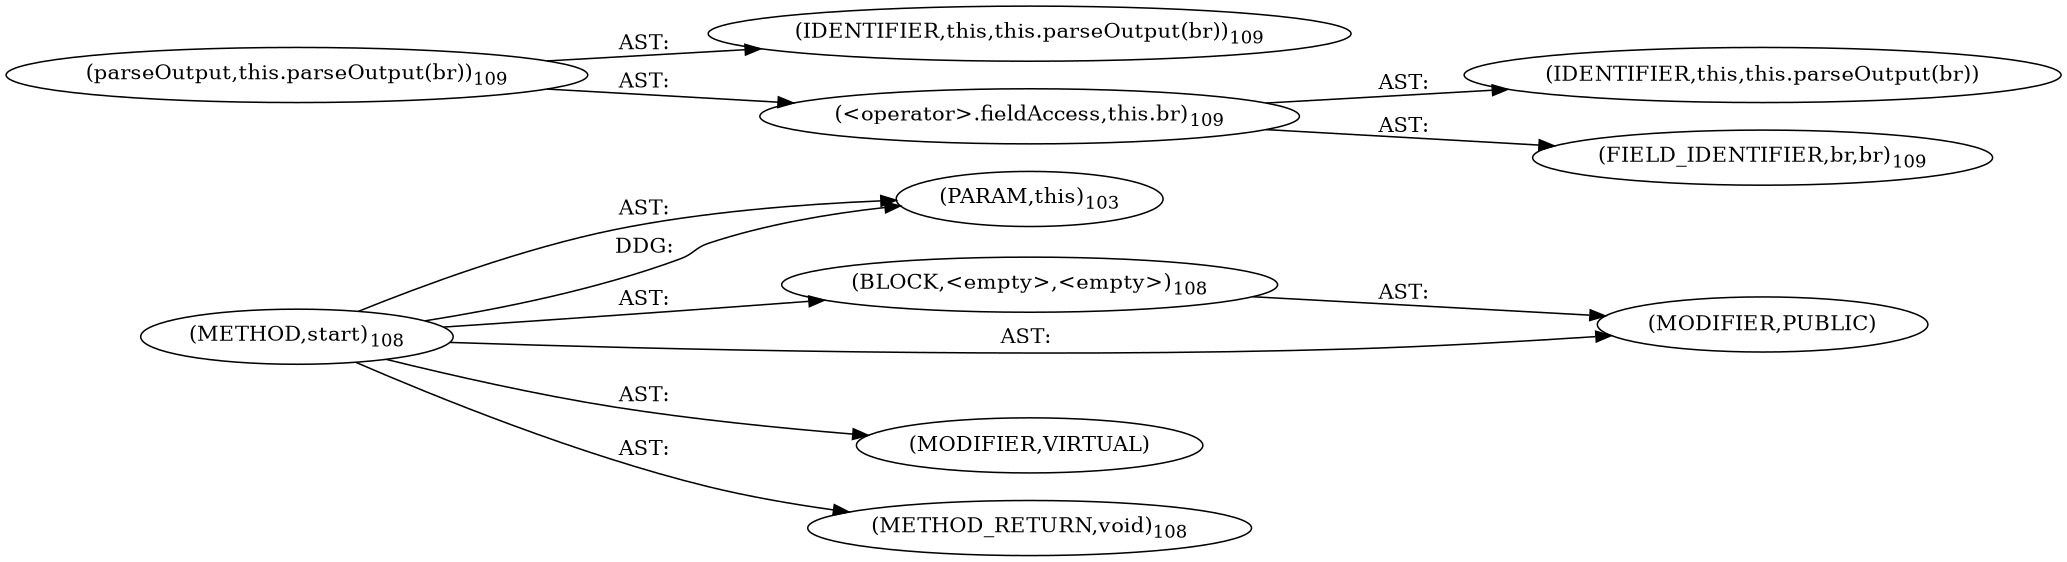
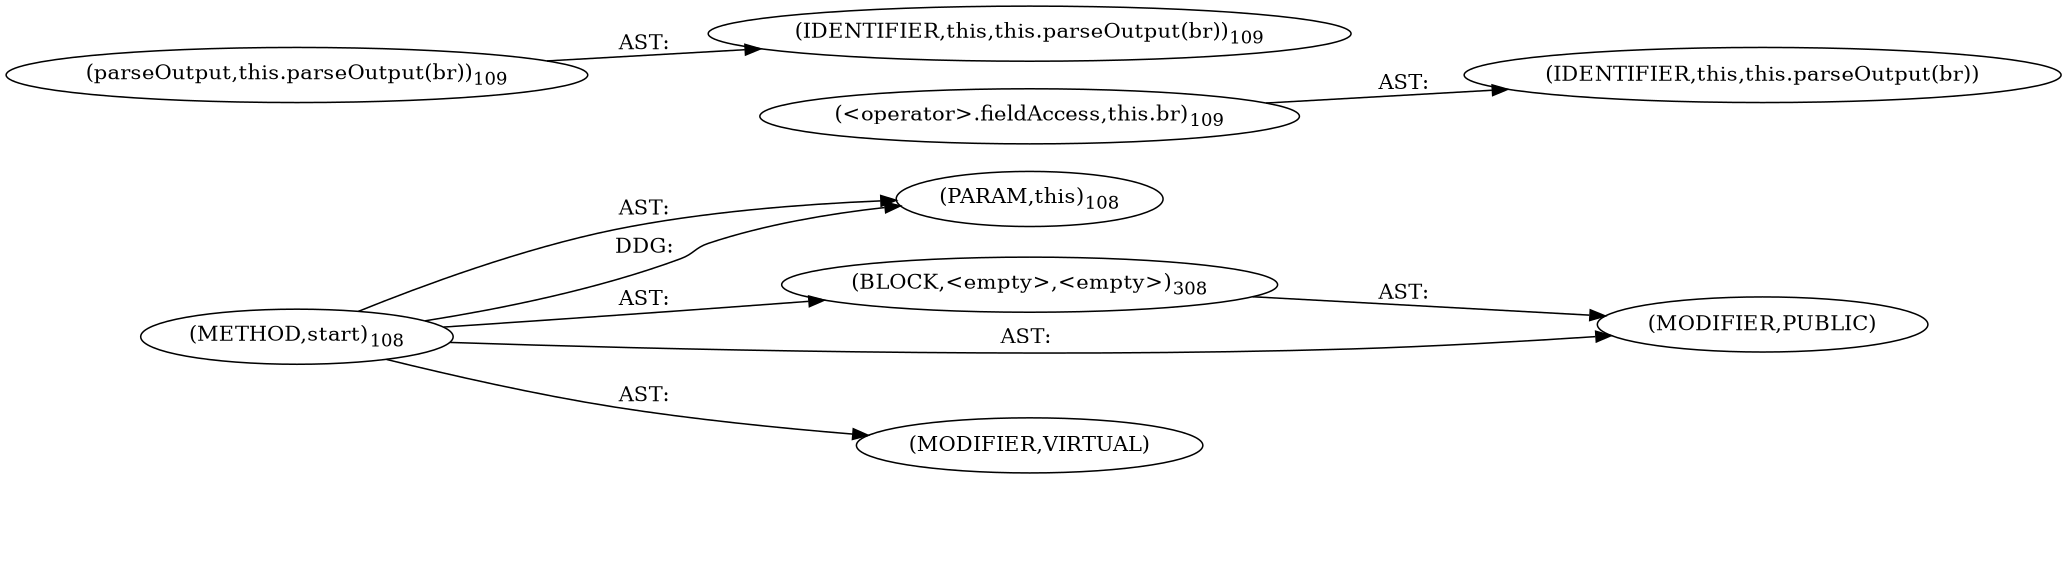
  digraph {
    rankdir=LR
    n1 [label=<(METHOD,start)<SUB>108</SUB>>]
-   n2 [label=<(PARAM,this)<SUB>103</SUB>>]
-   n3 [label=<(BLOCK,&lt;empty&gt;,&lt;empty&gt;)<SUB>108</SUB>>]
+   n2 [label=<(PARAM,this)<SUB>108</SUB>>]
+   n3 [label=<(BLOCK,&lt;empty&gt;,&lt;empty&gt;)<SUB>308</SUB>>]
    n4 [label=<(MODIFIER,PUBLIC)>]
    n5 [label=<(MODIFIER,VIRTUAL)>]
-   n6 [label=<(METHOD_RETURN,void)<SUB>108</SUB>>]
    n7 [label=<(parseOutput,this.parseOutput(br))<SUB>109</SUB>>]
    n8 [label=<(IDENTIFIER,this,this.parseOutput(br))<SUB>109</SUB>>]
    n9 [label=<(&lt;operator&gt;.fieldAccess,this.br)<SUB>109</SUB>>]
    n10 [label=<(IDENTIFIER,this,this.parseOutput(br))>]
-   n11 [label=<(FIELD_IDENTIFIER,br,br)<SUB>109</SUB>>]
    n1 -> n2 [label="AST: "]
    n1 -> n2 [label="DDG: "]
    n1 -> n3 [label="AST: "]
    n1 -> n4 [label="AST: "]
    n1 -> n5 [label="AST: "]
-   n1 -> n6 [label="AST: "]
    n3 -> n4 [label="AST: "]
    n7 -> n8 [label="AST: "]
-   n7 -> n9 [label="AST: "]
    n9 -> n10 [label="AST: "]
-   n9 -> n11 [label="AST: "]
  }
